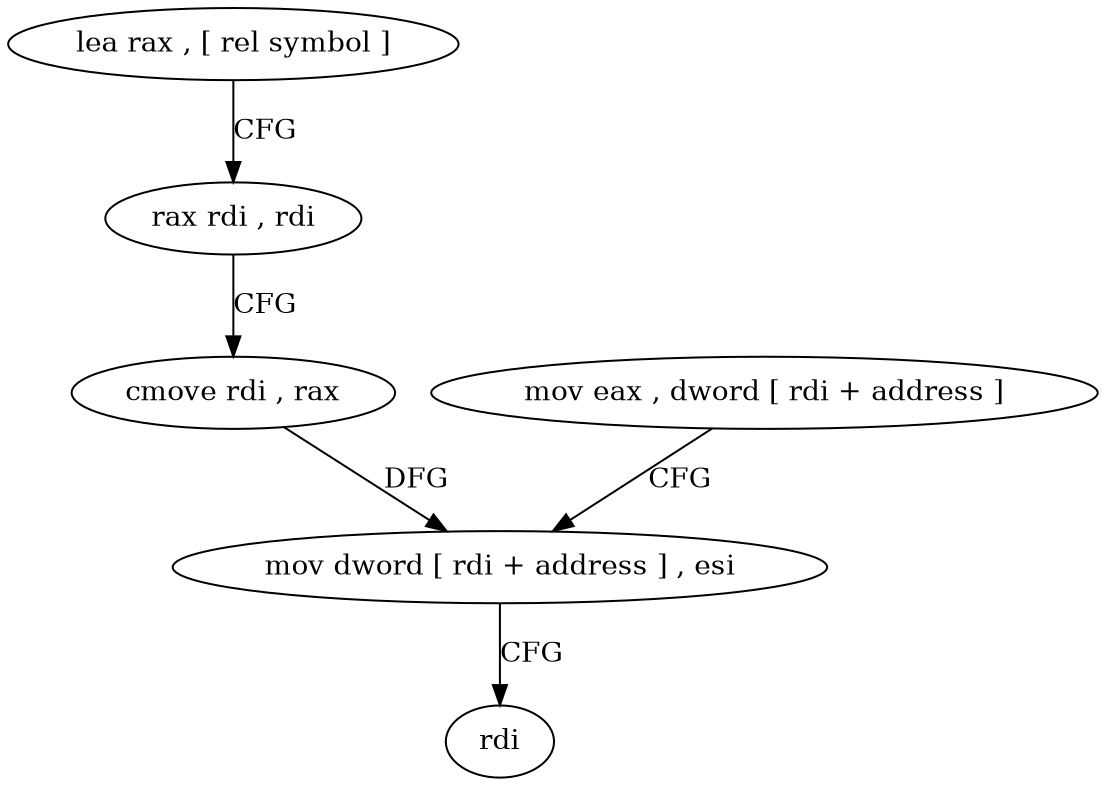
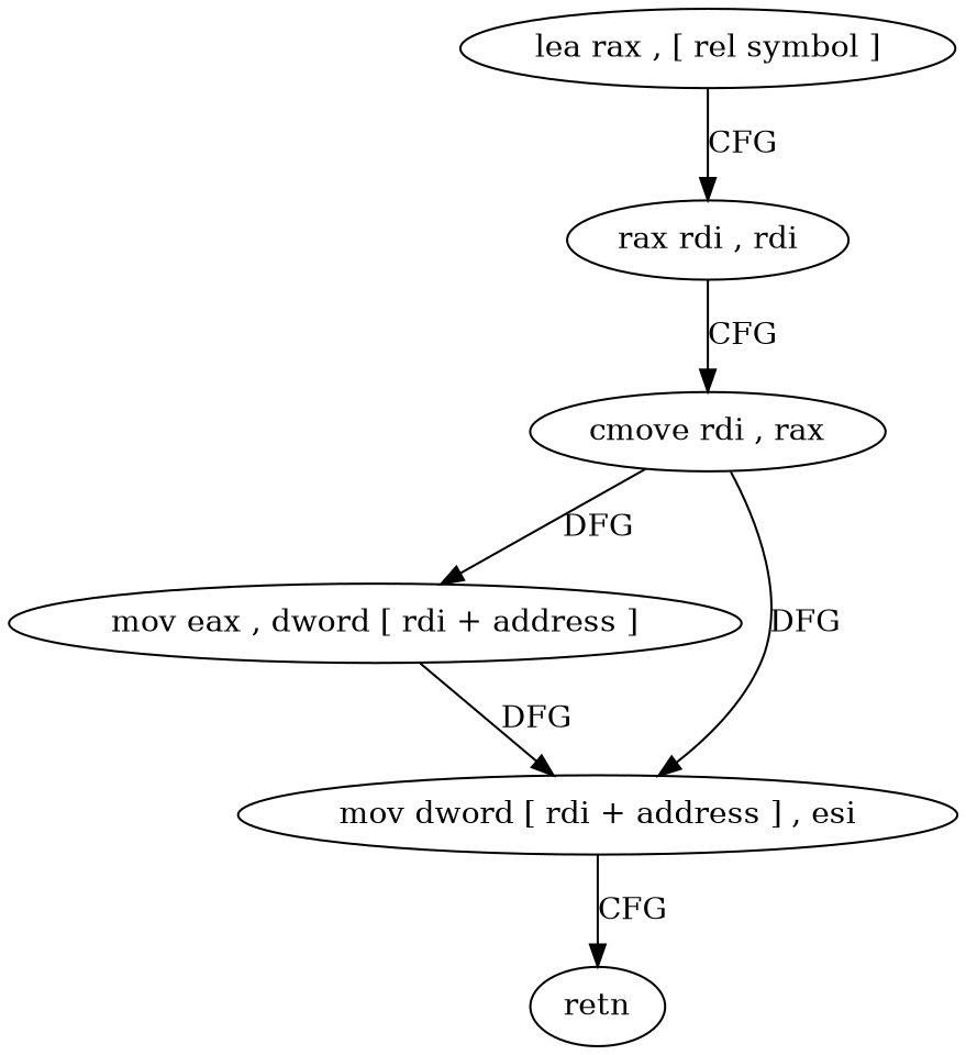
  digraph {
    n1 [label="lea rax , [ rel symbol ]"]
    n2 [label="rax rdi , rdi"]
    n3 [label="cmove rdi , rax"]
    n4 [label="mov eax , dword [ rdi + address ]"]
    n5 [label="mov dword [ rdi + address ] , esi"]
-   n6 [label=rdi]
+   n6 [label=retn]
    n1 -> n2 [label=CFG]
    n2 -> n3 [label=CFG]
+   n3 -> n4 [label=DFG]
    n3 -> n5 [label=DFG]
-   n4 -> n5 [label=CFG]
+   n4 -> n5 [label=DFG]
    n5 -> n6 [label=CFG]
  }
